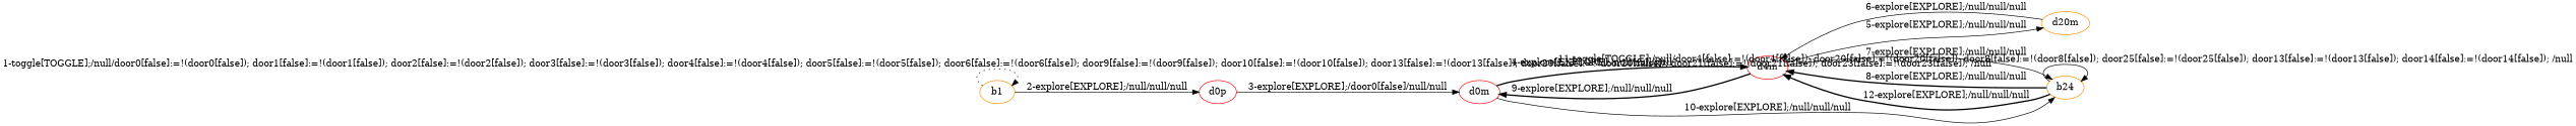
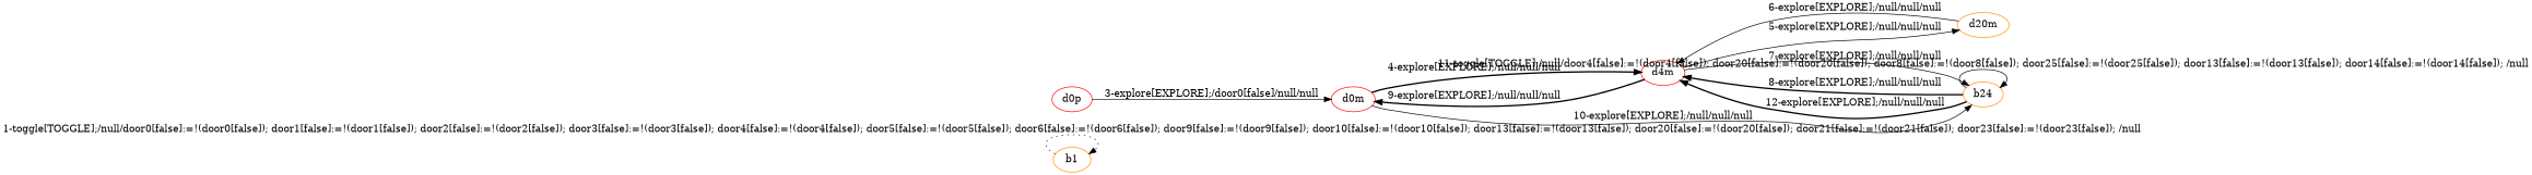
  digraph {
    rankdir=LR
    node [color=darkorange]
    edge [style=solid]
    b1
    d0p [color=red]
    d0m [color=red]
    d4m [color=red]
    b24
    d20m
    b1 -> b1 [label="1-toggle[TOGGLE];/null/door0[false]:=!(door0[false]); door1[false]:=!(door1[false]); door2[false]:=!(door2[false]); door3[false]:=!(door3[false]); door4[false]:=!(door4[false]); door5[false]:=!(door5[false]); door6[false]:=!(door6[false]); door9[false]:=!(door9[false]); door10[false]:=!(door10[false]); door13[false]:=!(door13[false]); door20[false]:=!(door20[false]); door21[false]:=!(door21[false]); door23[false]:=!(door23[false]); /null" style=dotted]
-   b1 -> d0p [label="2-explore[EXPLORE];/null/null/null"]
    d0p -> d0m [label="3-explore[EXPLORE];/door0[false]/null/null"]
    d0m -> d4m [label="4-explore[EXPLORE];/null/null/null" style=bold]
    d0m -> b24 [label="10-explore[EXPLORE];/null/null/null"]
    d4m -> d0m [label="9-explore[EXPLORE];/null/null/null" style=bold]
    d4m -> b24 [label="7-explore[EXPLORE];/null/null/null"]
    d4m -> d20m [label="5-explore[EXPLORE];/null/null/null"]
    b24 -> d4m [label="8-explore[EXPLORE];/null/null/null" style=bold]
    b24 -> d4m [label="12-explore[EXPLORE];/null/null/null" style=bold]
    b24 -> b24 [label="11-toggle[TOGGLE];/null/door4[false]:=!(door4[false]); door20[false]:=!(door20[false]); door8[false]:=!(door8[false]); door25[false]:=!(door25[false]); door13[false]:=!(door13[false]); door14[false]:=!(door14[false]); /null"]
    d20m -> d4m [label="6-explore[EXPLORE];/null/null/null"]
  }
